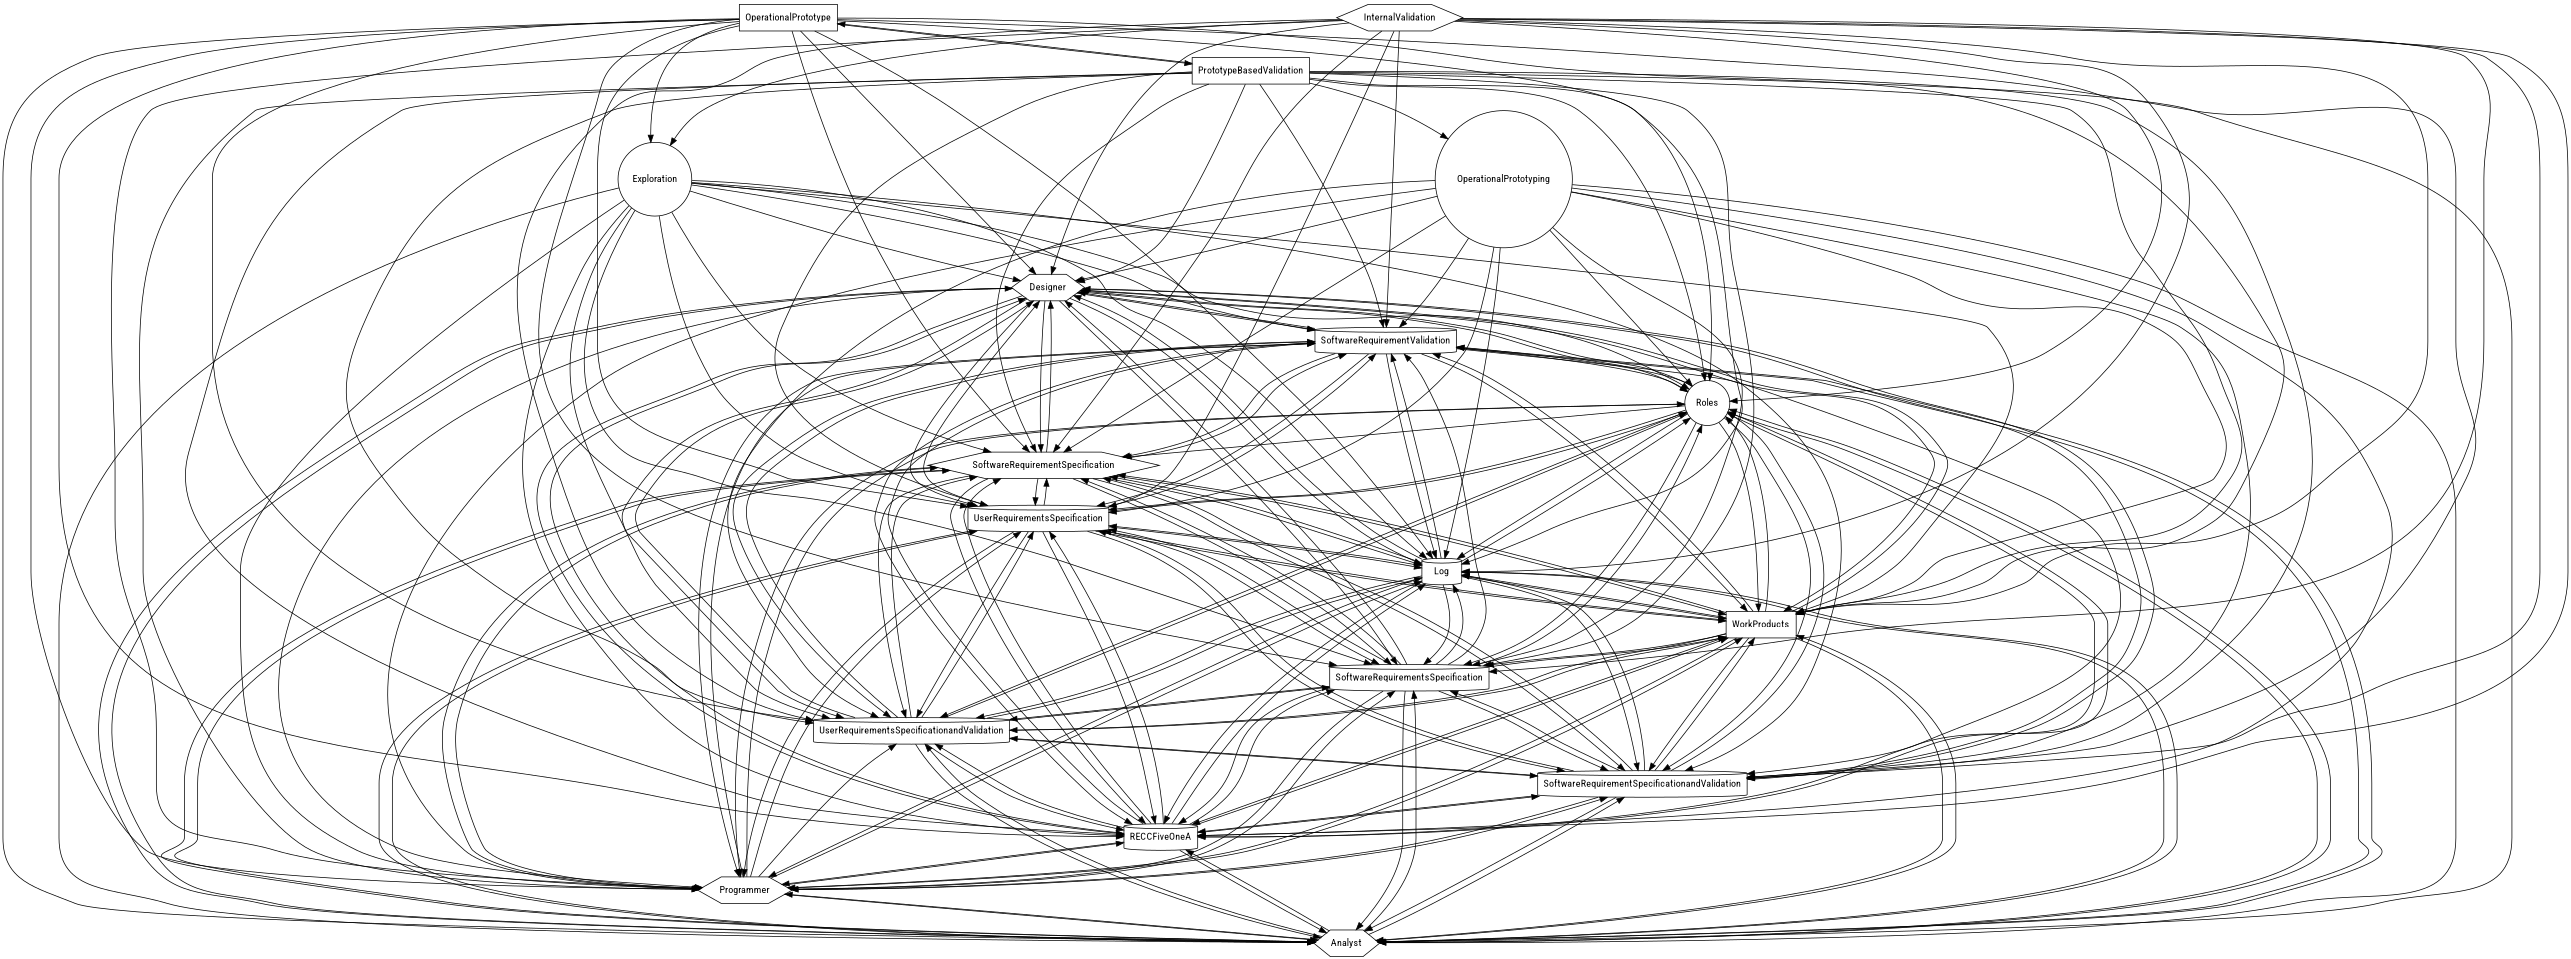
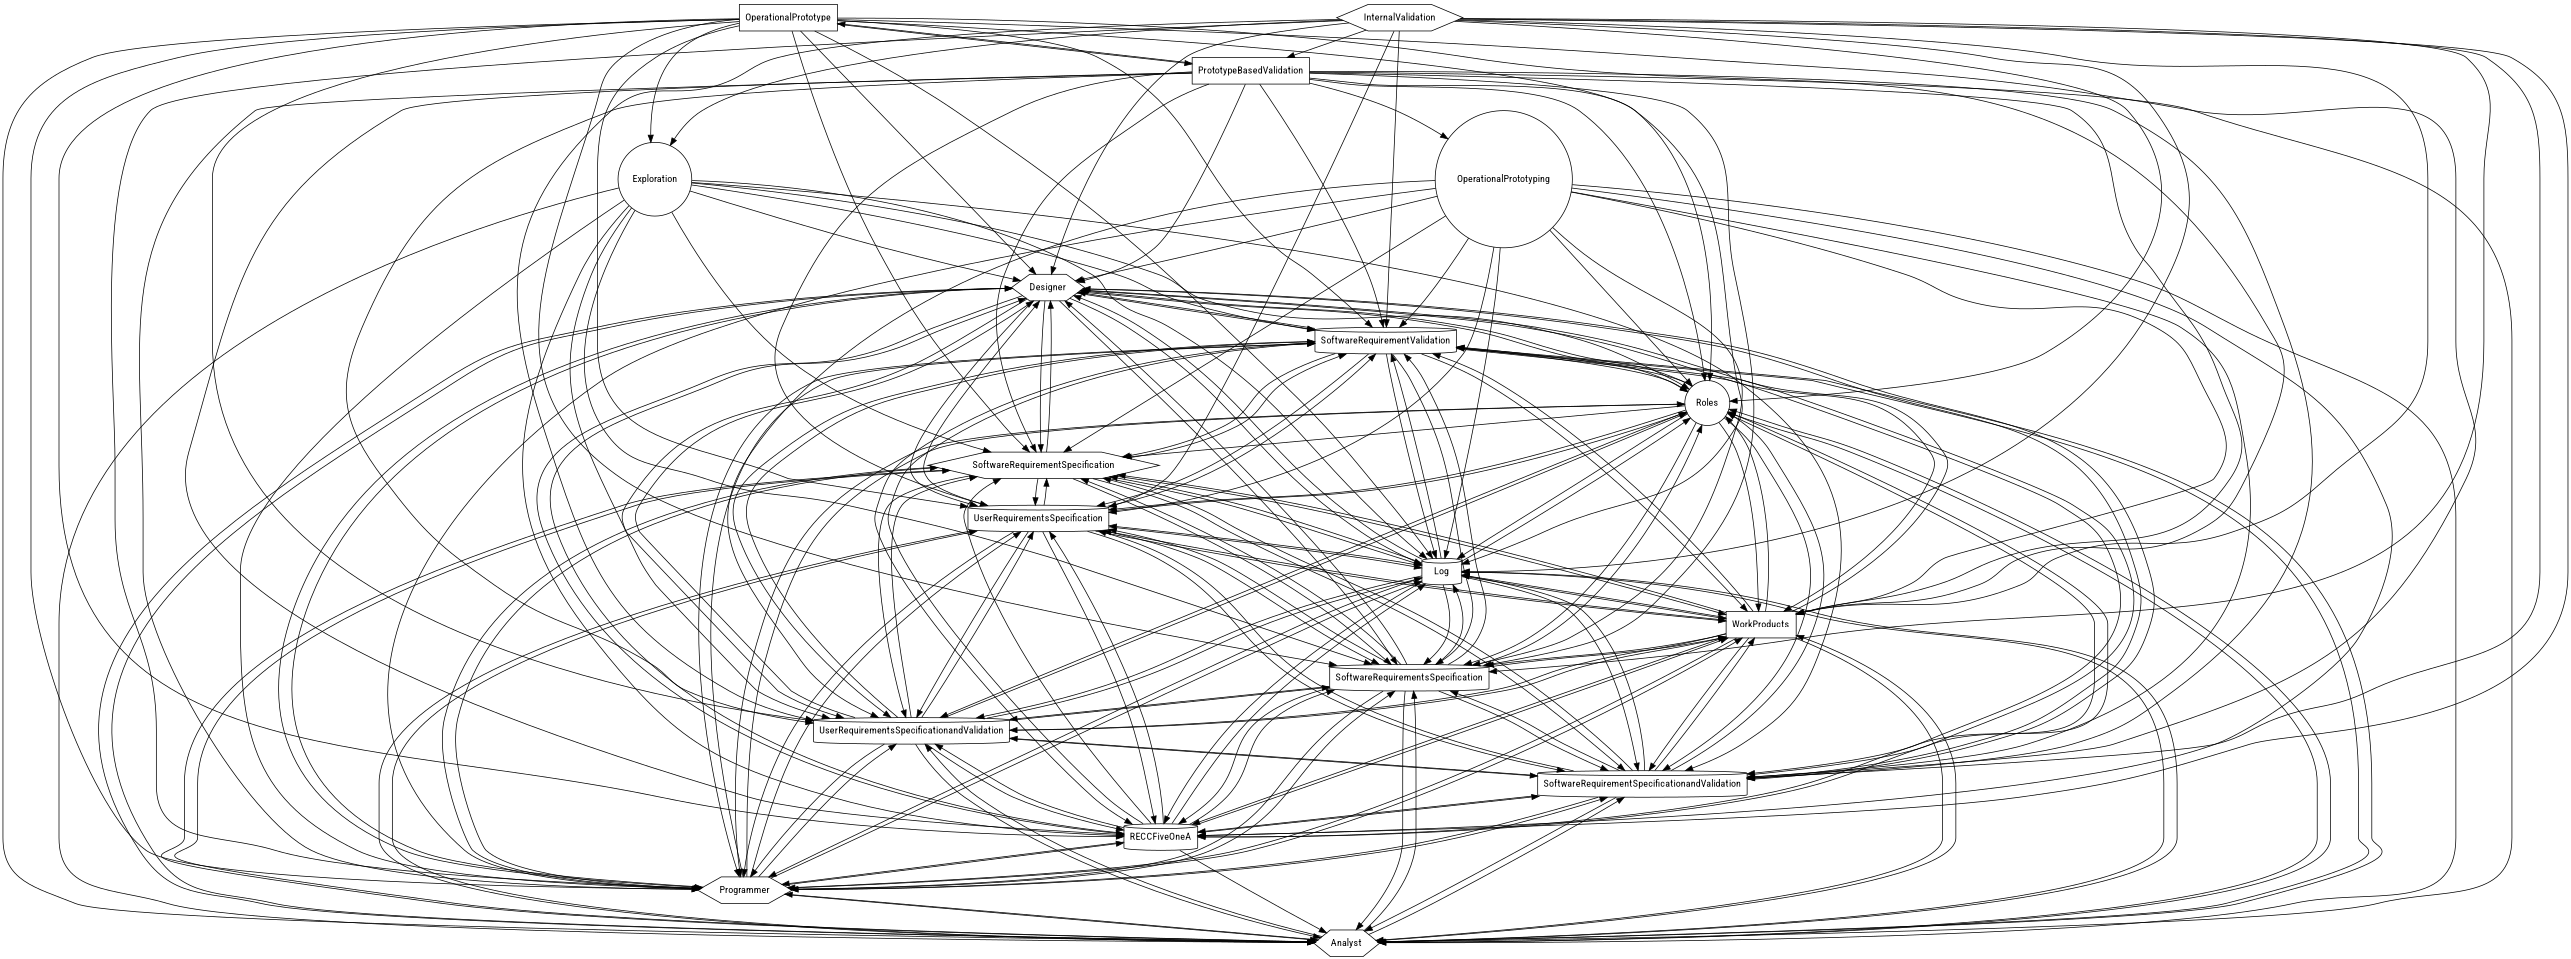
  digraph {
    fontname="Roboto Condensed"
    rankdir=TB
    node [fontname="Roboto Condensed" shape=cylinder]
    edge [arrowhead=normal fontname="Roboto Condensed"]
    n1 [label=OperationalPrototype shape=box]
    n2 [label=Designer shape=hexagon]
    n3 [label=SoftwareRequirementValidation]
    n4 [label=Analyst shape=hexagon]
    n5 [label=PrototypeBasedValidation shape=box]
    n6 [label=Programmer shape=hexagon]
    n7 [label=RECCFiveOneA]
    n8 [label=SoftwareRequirementSpecificationandValidation]
    n9 [label=UserRequirementsSpecificationandValidation]
    n10 [label=SoftwareRequirementsSpecification]
    n11 [label=WorkProducts shape=box]
    n12 [label=Log]
    n13 [label=UserRequirementsSpecification]
    n14 [label=SoftwareRequirementSpecification shape=hexagon]
    n15 [label=Roles shape=circle]
    n16 [label=Exploration shape=circle]
    n17 [label=OperationalPrototyping shape=circle]
    n18 [label=InternalValidation shape=hexagon]
    n1 -> n2
+   n1 -> n3
    n1 -> n4
    n1 -> n5
    n1 -> n6
    n1 -> n7
    n1 -> n8
    n1 -> n9
    n1 -> n10
    n1 -> n11
    n1 -> n12
    n1 -> n13
    n1 -> n14
    n1 -> n15
    n1 -> n16
    n2 -> n3
    n2 -> n4
    n2 -> n6
    n2 -> n7
    n2 -> n8
    n2 -> n9
    n2 -> n10
    n2 -> n11
    n2 -> n12
    n2 -> n13
    n2 -> n14
    n2 -> n15
    n3 -> n2
    n3 -> n4
    n3 -> n6
    n3 -> n7
    n3 -> n8
    n3 -> n9
+   n3 -> n10
    n3 -> n11
    n3 -> n12
    n3 -> n13
    n3 -> n14
    n3 -> n15
    n4 -> n2
    n4 -> n3
    n4 -> n6
-   n4 -> n7
    n4 -> n8
    n4 -> n9
    n4 -> n10
    n4 -> n11
    n4 -> n12
    n4 -> n13
    n4 -> n14
    n4 -> n15
    n5 -> n1
    n5 -> n2
    n5 -> n3
    n5 -> n4
    n5 -> n6
    n5 -> n7
    n5 -> n8
    n5 -> n9
    n5 -> n10
    n5 -> n11
    n5 -> n12
    n5 -> n13
    n5 -> n14
    n5 -> n15
    n5 -> n17
+   n6 -> n2
    n6 -> n3
    n6 -> n4
    n6 -> n7
    n6 -> n8
    n6 -> n9
    n6 -> n10
    n6 -> n11
    n6 -> n12
    n6 -> n13
    n6 -> n14
    n6 -> n15
    n7 -> n2
    n7 -> n3
    n7 -> n4
    n7 -> n6
    n7 -> n8
    n7 -> n9
    n7 -> n10
    n7 -> n11
    n7 -> n12
    n7 -> n13
    n7 -> n14
    n7 -> n15
    n8 -> n2
+   n8 -> n3
    n8 -> n4
    n8 -> n6
    n8 -> n7
    n8 -> n9
    n8 -> n10
    n8 -> n11
    n8 -> n12
    n8 -> n13
    n8 -> n14
    n8 -> n15
    n9 -> n2
    n9 -> n3
    n9 -> n4
+   n9 -> n6
    n9 -> n7
    n9 -> n8
    n9 -> n10
    n9 -> n11
    n9 -> n12
    n9 -> n13
    n9 -> n14
    n9 -> n15
    n10 -> n2
    n10 -> n3
    n10 -> n4
    n10 -> n6
    n10 -> n7
    n10 -> n8
    n10 -> n9
    n10 -> n11
    n10 -> n12
    n10 -> n13
    n10 -> n14
    n10 -> n15
    n11 -> n2
    n11 -> n3
    n11 -> n4
    n11 -> n6
    n11 -> n7
    n11 -> n8
    n11 -> n9
    n11 -> n10
    n11 -> n12
    n11 -> n13
    n11 -> n14
    n11 -> n15
    n12 -> n2
    n12 -> n3
    n12 -> n4
    n12 -> n6
    n12 -> n7
    n12 -> n8
    n12 -> n9
    n12 -> n10
    n12 -> n11
    n12 -> n13
    n12 -> n14
    n12 -> n15
    n13 -> n2
    n13 -> n3
    n13 -> n4
    n13 -> n6
    n13 -> n7
    n13 -> n8
    n13 -> n9
    n13 -> n10
    n13 -> n11
    n13 -> n12
    n13 -> n14
    n13 -> n15
    n14 -> n2
    n14 -> n3
    n14 -> n4
    n14 -> n6
-   n14 -> n7
    n14 -> n8
    n14 -> n9
    n14 -> n10
    n14 -> n11
    n14 -> n12
    n14 -> n13
    n15 -> n2
    n15 -> n3
    n15 -> n4
    n15 -> n6
    n15 -> n7
    n15 -> n8
    n15 -> n9
    n15 -> n10
    n15 -> n11
    n15 -> n12
    n15 -> n13
    n15 -> n14
    n16 -> n2
    n16 -> n3
    n16 -> n4
    n16 -> n6
    n16 -> n7
    n16 -> n8
    n16 -> n9
    n16 -> n10
-   n16 -> n11
    n16 -> n12
-   n16 -> n13
    n16 -> n14
    n16 -> n15
    n17 -> n2
    n17 -> n3
    n17 -> n4
    n17 -> n6
    n17 -> n7
    n17 -> n8
    n17 -> n9
    n17 -> n10
    n17 -> n11
    n17 -> n12
    n17 -> n13
    n17 -> n14
    n17 -> n15
    n18 -> n2
    n18 -> n3
    n18 -> n6
    n18 -> n7
    n18 -> n8
    n18 -> n9
    n18 -> n10
    n18 -> n11
    n18 -> n12
    n18 -> n13
-   n18 -> n14
+   n18 -> n5
    n18 -> n15
    n18 -> n16
  }
